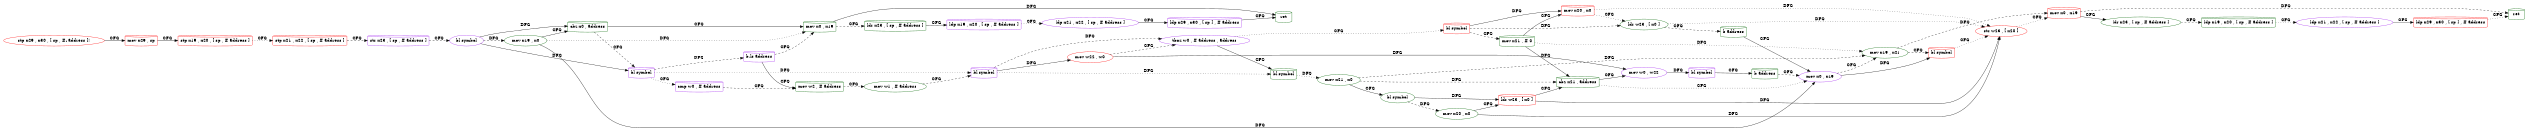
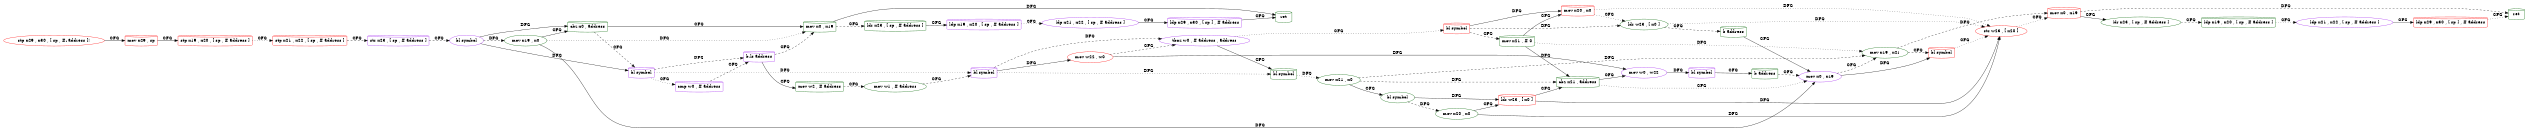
  digraph {
    rankdir=LR
    node [color=darkgreen shape=cylinder]
    edge [style=solid]
    n1 [color=red label="stp x29 , x30 , [ sp , #- address ]!" shape=ellipse]
    n2 [color=red label="mov x29 , sp"]
    n3 [color=red label="stp x19 , x20 , [ sp , # address ]"]
    n4 [color=red label="stp x21 , x22 , [ sp , # address ]"]
    n5 [color=purple label="str x23 , [ sp , # address ]"]
    n6 [color=purple label="bl symbol" shape=ellipse]
    n7 [label="mov x19 , x0" shape=ellipse]
    n8 [label="cbz x0 , address"]
    n9 [color=purple label="bl symbol"]
    n10 [label="mov x0 , x19"]
    n11 [color=purple label="mov x0 , x19" shape=ellipse]
    n12 [color=purple label="cmp w0 , # address"]
    n13 [color=purple label="b.ls address"]
    n14 [color=purple label="bl symbol"]
    n15 [label="ldr x23 , [ sp , # address ]"]
    n16 [label=ret]
    n17 [label="mov x19 , x21" shape=ellipse]
    n18 [color=red label="bl symbol"]
    n19 [color=purple label="ldp x19 , x20 , [ sp , # address ]"]
    n20 [label="mov w2 , # address"]
    n21 [color=red label="mov w22 , w0" shape=ellipse]
    n22 [color=purple label="tbnz w0 , # address , address" shape=ellipse]
    n23 [label="bl symbol"]
    n24 [color=purple label="ldp x21 , x22 , [ sp , # address ]" shape=ellipse]
    n25 [color=purple label="ldp x29 , x30 , [ sp ] , # address"]
    n26 [label="mov w1 , # address" shape=ellipse]
    n27 [color=purple label="mov w0 , w22" shape=ellipse]
    n28 [color=red label="bl symbol"]
    n29 [label="mov x21 , x0" shape=ellipse]
    n30 [color=purple label="bl symbol"]
    n31 [label="mov x21 , # 0"]
    n32 [color=red label="mov x20 , x0"]
    n33 [label="ldr w23 , [ x0 ]" shape=ellipse]
    n34 [label="cbz x21 , address"]
    n35 [color=red label="str w23 , [ x20 ]" shape=ellipse]
    n36 [label="b address"]
    n37 [label="bl symbol" shape=ellipse]
    n38 [color=red label="mov x0 , x19"]
    n39 [label="mov x20 , x0" shape=ellipse]
    n40 [color=red label="ldr w23 , [ x0 ]"]
    n41 [label="b address"]
    n42 [label="ldr x23 , [ sp , # address ]" shape=ellipse]
    n43 [label=ret]
    n44 [label="ldp x19 , x20 , [ sp , # address ]"]
    n45 [color=purple label="ldp x21 , x22 , [ sp , # address ]" shape=ellipse]
    n46 [color=red label="ldp x29 , x30 , [ sp ] , # address"]
    n1 -> n2 [label=CFG]
    n2 -> n3 [label=CFG]
    n3 -> n4 [label=CFG style=dotted]
    n4 -> n5 [label=CFG style=dashed]
    n5 -> n6 [label=CFG style=dashed]
    n6 -> n7 [label=DFG style=dashed]
    n6 -> n8 [label=DFG]
    n6 -> n9 [label=DFG]
    n7 -> n8 [label=CFG]
    n7 -> n10 [label=DFG style=dotted]
    n7 -> n11 [label=DFG]
    n8 -> n9 [label=CFG style=dashed]
    n8 -> n10 [label=CFG]
    n9 -> n12 [label=CFG style=dotted]
    n9 -> n13 [label=DFG style=dashed]
    n9 -> n14 [label=DFG style=dotted]
    n10 -> n15 [label=CFG style=dashed]
    n10 -> n16 [label=DFG]
    n11 -> n17 [label=CFG style=dashed]
    n11 -> n18 [label=DFG]
-   n12 -> n20 [label=CFG style=dashed]
+   n12 -> n13 [label=CFG style=dashed]
    n13 -> n10 [label=CFG style=dashed]
    n13 -> n20 [label=CFG]
    n14 -> n21 [label=DFG]
    n14 -> n22 [label=DFG style=dashed]
    n14 -> n23 [label=DFG style=dotted]
    n15 -> n19 [label=CFG]
    n17 -> n18 [label=CFG style=dashed]
    n17 -> n38 [label=DFG style=dashed]
    n18 -> n35 [label=CFG style=dotted]
    n19 -> n24 [label=CFG style=dotted]
    n20 -> n26 [label=CFG style=dashed]
    n21 -> n22 [label=CFG style=dashed]
    n21 -> n27 [label=DFG]
    n22 -> n23 [label=CFG]
    n22 -> n28 [label=CFG style=dotted]
    n23 -> n29 [label=DFG style=dotted]
    n24 -> n25 [label=CFG]
    n25 -> n16 [label=CFG]
    n26 -> n14 [label=CFG style=dashed]
    n27 -> n30 [label=DFG]
    n28 -> n31 [label=CFG style=dashed]
    n28 -> n32 [label=DFG]
    n28 -> n33 [label=DFG style=dashed]
    n29 -> n17 [label=DFG style=dashed]
    n29 -> n34 [label=DFG style=dashed]
    n29 -> n37 [label=CFG]
    n30 -> n41 [label=CFG]
    n31 -> n17 [label=DFG style=dotted]
    n31 -> n32 [label=CFG]
    n31 -> n34 [label=DFG]
    n32 -> n33 [label=CFG style=dotted]
    n32 -> n35 [label=DFG style=dotted]
    n33 -> n35 [label=DFG style=dotted]
    n33 -> n36 [label=CFG style=dashed]
    n34 -> n11 [label=CFG style=dotted]
    n34 -> n27 [label=CFG]
    n35 -> n38 [label=CFG style=dotted]
    n36 -> n11 [label=CFG]
    n37 -> n39 [label=DFG style=dashed]
    n37 -> n40 [label=DFG]
    n38 -> n42 [label=CFG]
    n38 -> n43 [label=DFG style=dashed]
    n39 -> n35 [label=DFG]
    n39 -> n40 [label=CFG]
    n40 -> n34 [label=CFG]
    n40 -> n35 [label=DFG]
    n41 -> n11 [label=CFG style=dashed]
    n42 -> n44 [label=CFG style=dashed]
    n44 -> n45 [label=CFG style=dotted]
    n45 -> n46 [label=CFG]
    n46 -> n43 [label=CFG style=dotted]
  }
